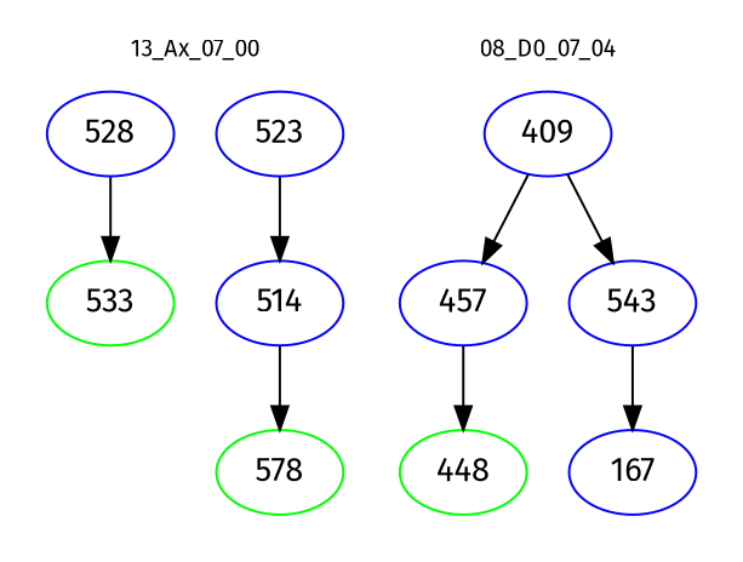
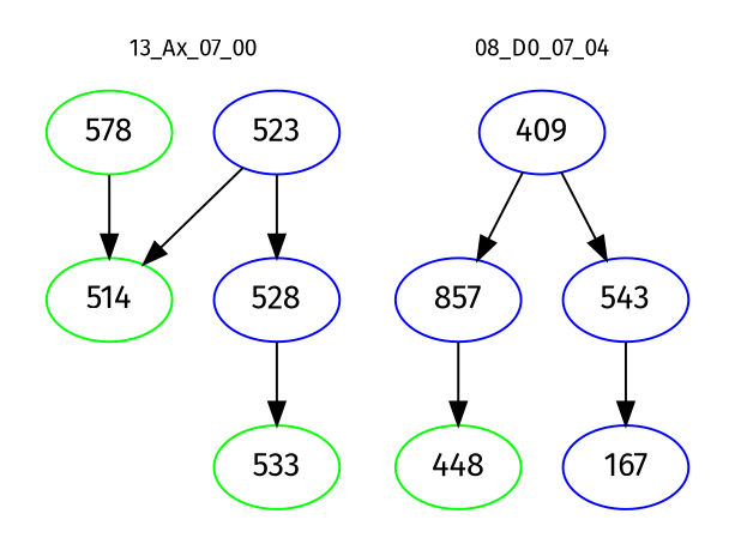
  digraph {
    fontname="Fira Sans"
    node [color=blue fontname="Fira Sans"]
    edge [color=black fontname="Fira Sans"]
    n1 [label=523]
-   n2 [label=514]
+   n2 [color=green label=514]
    n3 [label=528]
    n4 [color=green label=578]
    n5 [color=green label=533]
    n6 [label=409]
-   n7 [label=457]
+   n7 [label=857]
    n8 [label=543]
    n9 [color=green label=448]
    n10 [label=167]
    subgraph cluster_1 {
      color=white
      fontsize=10
      label="13_Ax_07_00"
      n1
      n2
      n3
      n4
      n5
    }
    subgraph cluster_2 {
      color=white
      fontsize=10
      label="08_D0_07_04"
      n6
      n7
      n8
      n9
      n10
    }
    n1 -> n2
-   n2 -> n4
+   n1 -> n3
+   n4 -> n2
    n3 -> n5
    n6 -> n7
    n6 -> n8
    n7 -> n9
    n8 -> n10
  }
